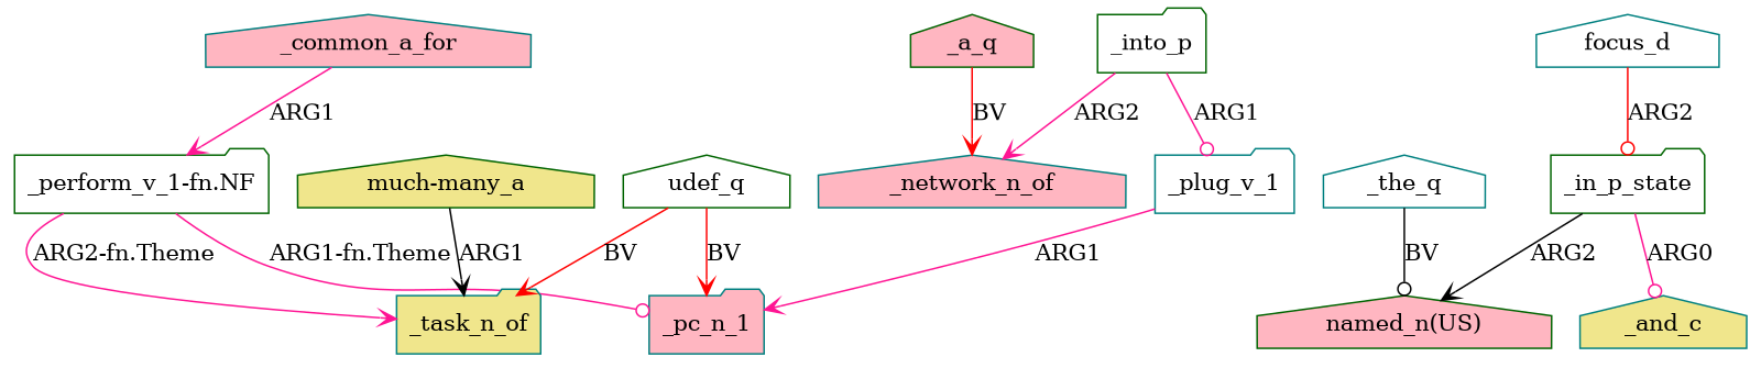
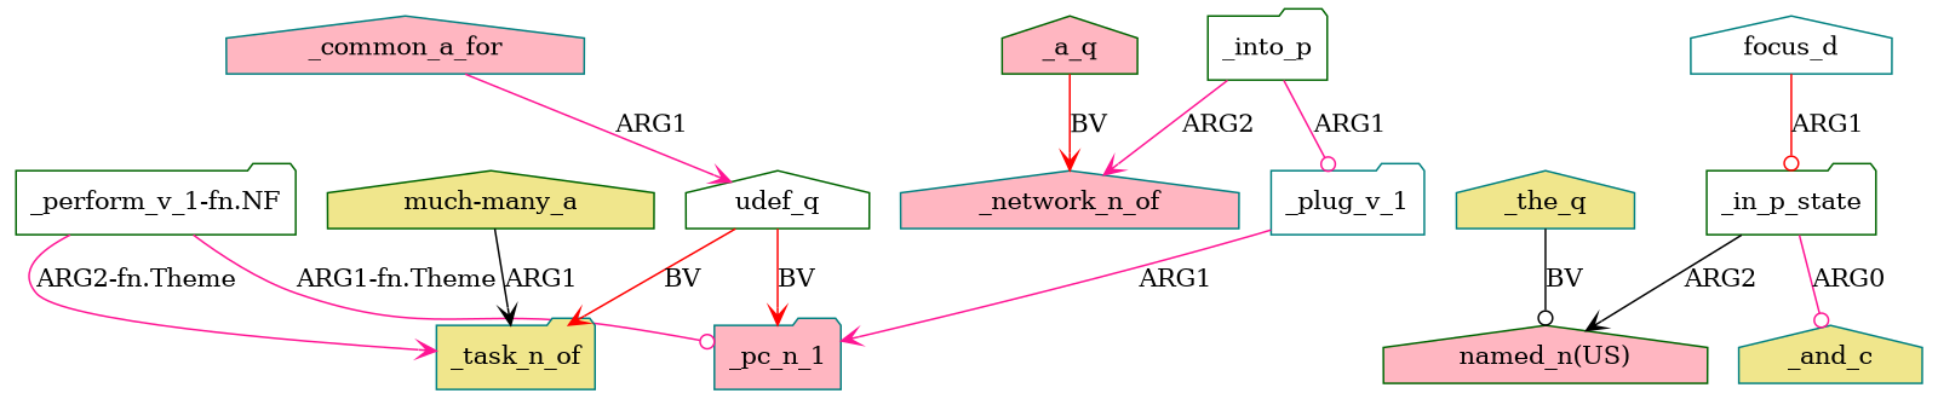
  digraph {
    node [color=teal fillcolor=white shape=house style=filled]
    edge [arrowhead=vee color=deeppink]
    _common_a_for [fillcolor=lightpink]
    "_perform_v_1-fn.NF" [color=darkgreen shape=folder]
    _pc_n_1 [fillcolor=lightpink shape=folder]
    _task_n_of [fillcolor=khaki shape=folder]
    udef_q [color=darkgreen]
    _into_p [color=darkgreen shape=folder]
    _plug_v_1 [shape=folder]
    _network_n_of [fillcolor=lightpink]
    _in_p_state [color=darkgreen shape=folder]
    _and_c [fillcolor=khaki]
    "named_n(US)" [color=darkgreen fillcolor=lightpink]
    "much-many_a" [color=darkgreen fillcolor=khaki]
    focus_d
-   _the_q
+   _the_q [fillcolor=khaki]
    _a_q [color=darkgreen fillcolor=lightpink]
-   _common_a_for -> "_perform_v_1-fn.NF" [label=ARG1]
+   _common_a_for -> udef_q [label=ARG1]
    "_perform_v_1-fn.NF" -> _pc_n_1 [arrowhead=odot label="ARG1-fn.Theme"]
    "_perform_v_1-fn.NF" -> _task_n_of [label="ARG2-fn.Theme"]
    udef_q -> _pc_n_1 [color=red label=BV]
    udef_q -> _task_n_of [color=red label=BV]
    _into_p -> _plug_v_1 [arrowhead=odot label=ARG1]
    _into_p -> _network_n_of [label=ARG2]
    _plug_v_1 -> _pc_n_1 [label=ARG1]
    _in_p_state -> _and_c [arrowhead=odot label=ARG0]
    _in_p_state -> "named_n(US)" [color=black label=ARG2]
    "much-many_a" -> _task_n_of [color=black label=ARG1]
-   focus_d -> _in_p_state [arrowhead=odot color=red label=ARG2]
+   focus_d -> _in_p_state [arrowhead=odot color=red label=ARG1]
    _the_q -> "named_n(US)" [arrowhead=odot color=black label=BV]
    _a_q -> _network_n_of [color=red label=BV]
  }
